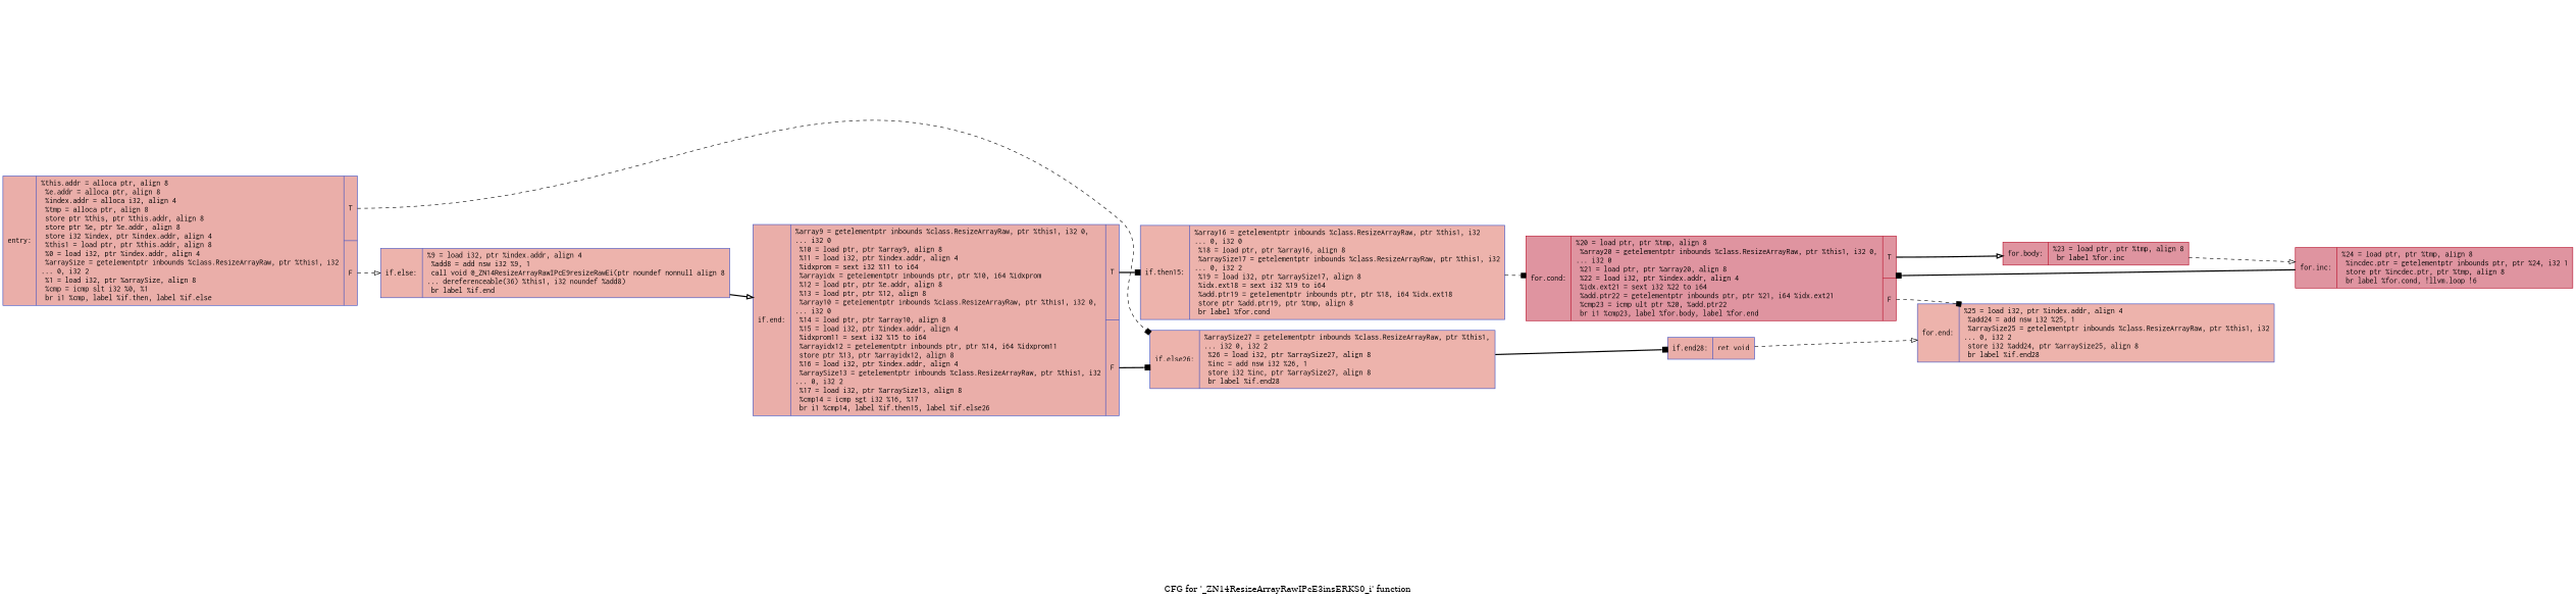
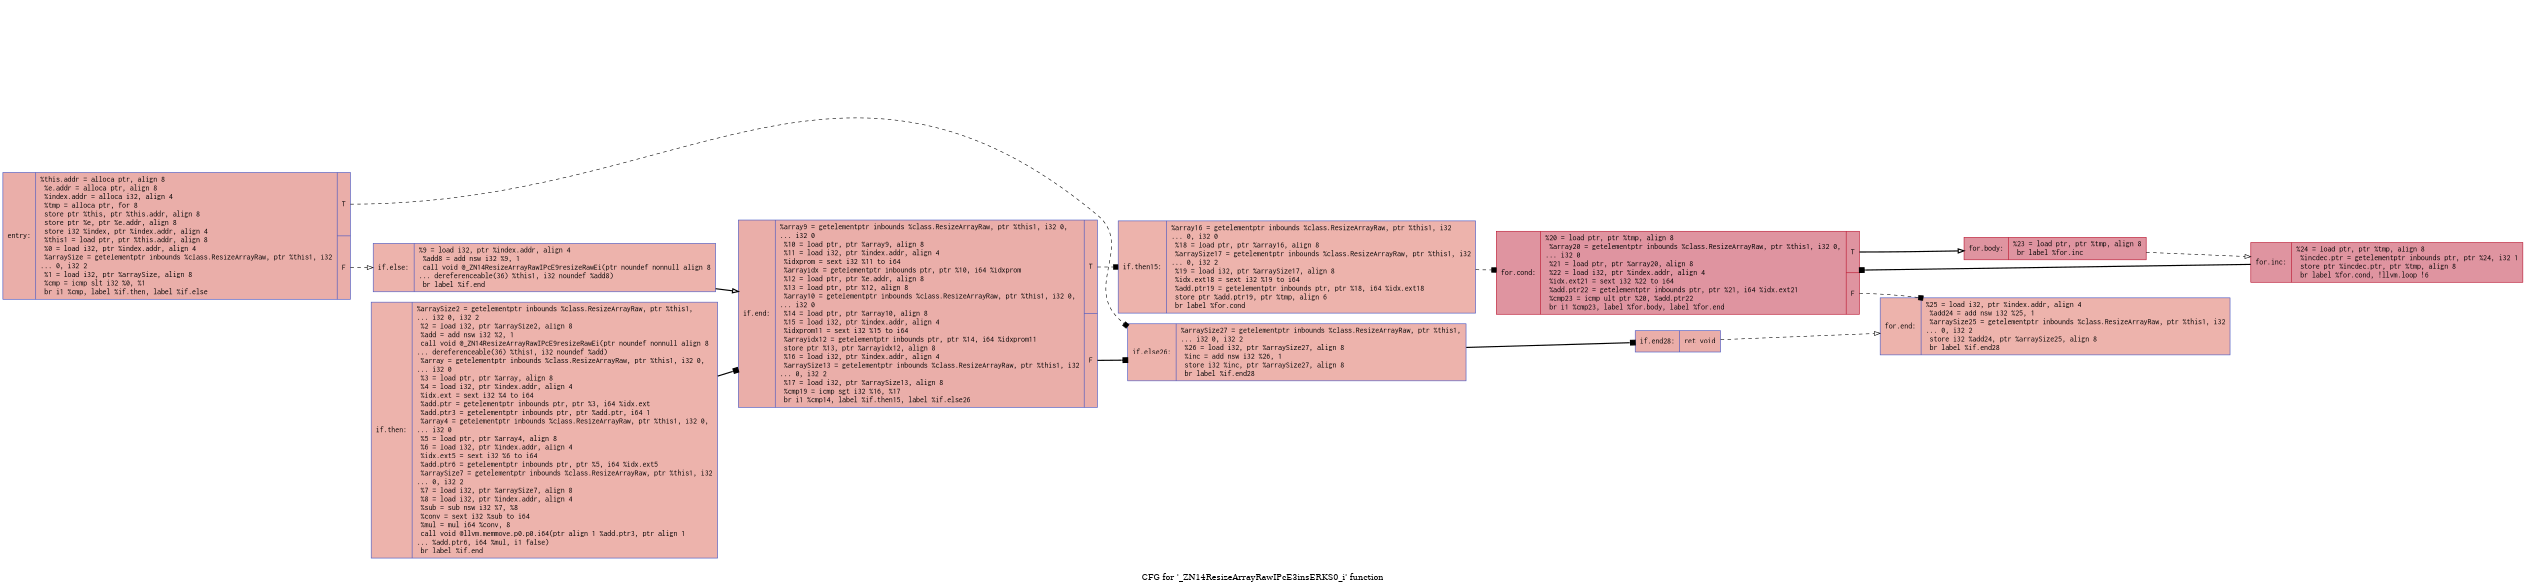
  digraph {
    label="CFG for '_ZN14ResizeArrayRawIPcE3insERKS0_i' function"
    rankdir=LR
    node [color="#3d50c3ff" fillcolor="#d6524470" fontname=Courier shape=record style=filled]
    edge [arrowhead=box style=dashed]
-   n1 [fillcolor="#d0473d70" label="{entry:\l|  %this.addr = alloca ptr, align 8\l  %e.addr = alloca ptr, align 8\l  %index.addr = alloca i32, align 4\l  %tmp = alloca ptr, align 8\l  store ptr %this, ptr %this.addr, align 8\l  store ptr %e, ptr %e.addr, align 8\l  store i32 %index, ptr %index.addr, align 4\l  %this1 = load ptr, ptr %this.addr, align 8\l  %0 = load i32, ptr %index.addr, align 4\l  %arraySize = getelementptr inbounds %class.ResizeArrayRaw, ptr %this1, i32\l... 0, i32 2\l  %1 = load i32, ptr %arraySize, align 8\l  %cmp = icmp slt i32 %0, %1\l  br i1 %cmp, label %if.then, label %if.else\l|{<s0>T|<s1>F}}"]
+   n1 [fillcolor="#d0473d70" label="{entry:\l|  %this.addr = alloca ptr, align 8\l  %e.addr = alloca ptr, align 8\l  %index.addr = alloca i32, align 4\l  %tmp = alloca ptr, for 8\l  store ptr %this, ptr %this.addr, align 8\l  store ptr %e, ptr %e.addr, align 8\l  store i32 %index, ptr %index.addr, align 4\l  %this1 = load ptr, ptr %this.addr, align 8\l  %0 = load i32, ptr %index.addr, align 4\l  %arraySize = getelementptr inbounds %class.ResizeArrayRaw, ptr %this1, i32\l... 0, i32 2\l  %1 = load i32, ptr %arraySize, align 8\l  %cmp = icmp slt i32 %0, %1\l  br i1 %cmp, label %if.then, label %if.else\l|{<s0>T|<s1>F}}"]
    n2 [label="{if.else:\l|  %9 = load i32, ptr %index.addr, align 4\l  %add8 = add nsw i32 %9, 1\l  call void @_ZN14ResizeArrayRawIPcE9resizeRawEi(ptr noundef nonnull align 8\l... dereferenceable(36) %this1, i32 noundef %add8)\l  br label %if.end\l}"]
    n3 [label="{if.else26:\l|  %arraySize27 = getelementptr inbounds %class.ResizeArrayRaw, ptr %this1,\l... i32 0, i32 2\l  %26 = load i32, ptr %arraySize27, align 8\l  %inc = add nsw i32 %26, 1\l  store i32 %inc, ptr %arraySize27, align 8\l  br label %if.end28\l}"]
-   n5 [fillcolor="#d0473d70" label="{if.end:\l|  %array9 = getelementptr inbounds %class.ResizeArrayRaw, ptr %this1, i32 0,\l... i32 0\l  %10 = load ptr, ptr %array9, align 8\l  %11 = load i32, ptr %index.addr, align 4\l  %idxprom = sext i32 %11 to i64\l  %arrayidx = getelementptr inbounds ptr, ptr %10, i64 %idxprom\l  %12 = load ptr, ptr %e.addr, align 8\l  %13 = load ptr, ptr %12, align 8\l  %array10 = getelementptr inbounds %class.ResizeArrayRaw, ptr %this1, i32 0,\l... i32 0\l  %14 = load ptr, ptr %array10, align 8\l  %15 = load i32, ptr %index.addr, align 4\l  %idxprom11 = sext i32 %15 to i64\l  %arrayidx12 = getelementptr inbounds ptr, ptr %14, i64 %idxprom11\l  store ptr %13, ptr %arrayidx12, align 8\l  %16 = load i32, ptr %index.addr, align 4\l  %arraySize13 = getelementptr inbounds %class.ResizeArrayRaw, ptr %this1, i32\l... 0, i32 2\l  %17 = load i32, ptr %arraySize13, align 8\l  %cmp14 = icmp sgt i32 %16, %17\l  br i1 %cmp14, label %if.then15, label %if.else26\l|{<s0>T|<s1>F}}"]
-   n6 [label="{if.then15:\l|  %array16 = getelementptr inbounds %class.ResizeArrayRaw, ptr %this1, i32\l... 0, i32 0\l  %18 = load ptr, ptr %array16, align 8\l  %arraySize17 = getelementptr inbounds %class.ResizeArrayRaw, ptr %this1, i32\l... 0, i32 2\l  %19 = load i32, ptr %arraySize17, align 8\l  %idx.ext18 = sext i32 %19 to i64\l  %add.ptr19 = getelementptr inbounds ptr, ptr %18, i64 %idx.ext18\l  store ptr %add.ptr19, ptr %tmp, align 8\l  br label %for.cond\l}"]
+   n4 [label="{if.then:\l|  %arraySize2 = getelementptr inbounds %class.ResizeArrayRaw, ptr %this1,\l... i32 0, i32 2\l  %2 = load i32, ptr %arraySize2, align 8\l  %add = add nsw i32 %2, 1\l  call void @_ZN14ResizeArrayRawIPcE9resizeRawEi(ptr noundef nonnull align 8\l... dereferenceable(36) %this1, i32 noundef %add)\l  %array = getelementptr inbounds %class.ResizeArrayRaw, ptr %this1, i32 0,\l... i32 0\l  %3 = load ptr, ptr %array, align 8\l  %4 = load i32, ptr %index.addr, align 4\l  %idx.ext = sext i32 %4 to i64\l  %add.ptr = getelementptr inbounds ptr, ptr %3, i64 %idx.ext\l  %add.ptr3 = getelementptr inbounds ptr, ptr %add.ptr, i64 1\l  %array4 = getelementptr inbounds %class.ResizeArrayRaw, ptr %this1, i32 0,\l... i32 0\l  %5 = load ptr, ptr %array4, align 8\l  %6 = load i32, ptr %index.addr, align 4\l  %idx.ext5 = sext i32 %6 to i64\l  %add.ptr6 = getelementptr inbounds ptr, ptr %5, i64 %idx.ext5\l  %arraySize7 = getelementptr inbounds %class.ResizeArrayRaw, ptr %this1, i32\l... 0, i32 2\l  %7 = load i32, ptr %arraySize7, align 8\l  %8 = load i32, ptr %index.addr, align 4\l  %sub = sub nsw i32 %7, %8\l  %conv = sext i32 %sub to i64\l  %mul = mul i64 %conv, 8\l  call void @llvm.memmove.p0.p0.i64(ptr align 1 %add.ptr3, ptr align 1\l... %add.ptr6, i64 %mul, i1 false)\l  br label %if.end\l}"]
+   n5 [fillcolor="#d0473d70" label="{if.end:\l|  %array9 = getelementptr inbounds %class.ResizeArrayRaw, ptr %this1, i32 0,\l... i32 0\l  %10 = load ptr, ptr %array9, align 8\l  %11 = load i32, ptr %index.addr, align 4\l  %idxprom = sext i32 %11 to i64\l  %arrayidx = getelementptr inbounds ptr, ptr %10, i64 %idxprom\l  %12 = load ptr, ptr %e.addr, align 8\l  %13 = load ptr, ptr %12, align 8\l  %array10 = getelementptr inbounds %class.ResizeArrayRaw, ptr %this1, i32 0,\l... i32 0\l  %14 = load ptr, ptr %array10, align 8\l  %15 = load i32, ptr %index.addr, align 4\l  %idxprom11 = sext i32 %15 to i64\l  %arrayidx12 = getelementptr inbounds ptr, ptr %14, i64 %idxprom11\l  store ptr %13, ptr %arrayidx12, align 8\l  %16 = load i32, ptr %index.addr, align 4\l  %arraySize13 = getelementptr inbounds %class.ResizeArrayRaw, ptr %this1, i32\l... 0, i32 2\l  %17 = load i32, ptr %arraySize13, align 8\l  %cmp19 = icmp sgt i32 %16, %17\l  br i1 %cmp14, label %if.then15, label %if.else26\l|{<s0>T|<s1>F}}"]
+   n6 [label="{if.then15:\l|  %array16 = getelementptr inbounds %class.ResizeArrayRaw, ptr %this1, i32\l... 0, i32 0\l  %18 = load ptr, ptr %array16, align 8\l  %arraySize17 = getelementptr inbounds %class.ResizeArrayRaw, ptr %this1, i32\l... 0, i32 2\l  %19 = load i32, ptr %arraySize17, align 8\l  %idx.ext18 = sext i32 %19 to i64\l  %add.ptr19 = getelementptr inbounds ptr, ptr %18, i64 %idx.ext18\l  store ptr %add.ptr19, ptr %tmp, align 6\l  br label %for.cond\l}"]
    n7 [color="#b70d28ff" fillcolor="#b70d2870" label="{for.cond:\l|  %20 = load ptr, ptr %tmp, align 8\l  %array20 = getelementptr inbounds %class.ResizeArrayRaw, ptr %this1, i32 0,\l... i32 0\l  %21 = load ptr, ptr %array20, align 8\l  %22 = load i32, ptr %index.addr, align 4\l  %idx.ext21 = sext i32 %22 to i64\l  %add.ptr22 = getelementptr inbounds ptr, ptr %21, i64 %idx.ext21\l  %cmp23 = icmp ult ptr %20, %add.ptr22\l  br i1 %cmp23, label %for.body, label %for.end\l|{<s0>T|<s1>F}}"]
    n8 [fillcolor="#d0473d70" label="{if.end28:\l|  ret void\l}"]
    n9 [color="#b70d28ff" fillcolor="#b70d2870" label="{for.body:\l|  %23 = load ptr, ptr %tmp, align 8\l  br label %for.inc\l}"]
    n10 [label="{for.end:\l|  %25 = load i32, ptr %index.addr, align 4\l  %add24 = add nsw i32 %25, 1\l  %arraySize25 = getelementptr inbounds %class.ResizeArrayRaw, ptr %this1, i32\l... 0, i32 2\l  store i32 %add24, ptr %arraySize25, align 8\l  br label %if.end28\l}"]
    n11 [color="#b70d28ff" fillcolor="#b70d2870" label="{for.inc:\l|  %24 = load ptr, ptr %tmp, align 8\l  %incdec.ptr = getelementptr inbounds ptr, ptr %24, i32 1\l  store ptr %incdec.ptr, ptr %tmp, align 8\l  br label %for.cond, !llvm.loop !6\l}"]
    n1 -> n2 [arrowhead=onormal tailport=s1]
    n1 -> n3 [tailport=s0]
    n2 -> n5 [arrowhead=onormal style=bold]
    n3 -> n8 [style=bold]
+   n4 -> n5 [style=bold]
    n5 -> n3 [style=bold tailport=s1]
-   n5 -> n6 [style=bold tailport=s0]
+   n5 -> n6 [tailport=s0]
    n6 -> n7
    n7 -> n9 [arrowhead=onormal style=bold tailport=s0]
    n7 -> n10 [tailport=s1]
    n8 -> n10 [arrowhead=onormal]
    n9 -> n11 [arrowhead=onormal]
    n11 -> n7 [style=bold]
  }
